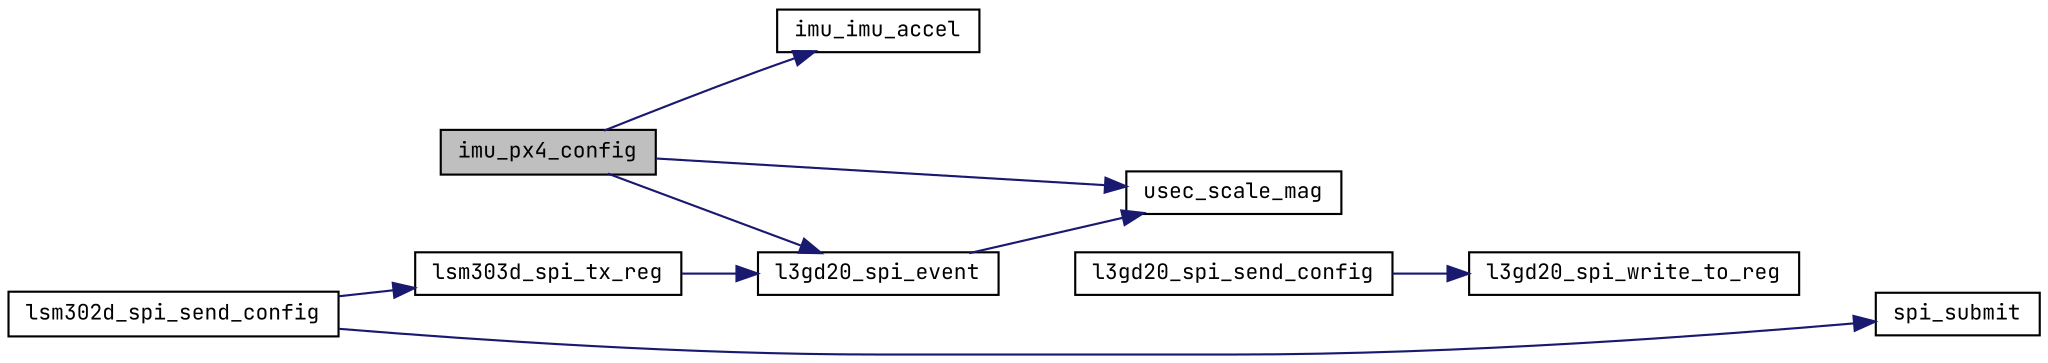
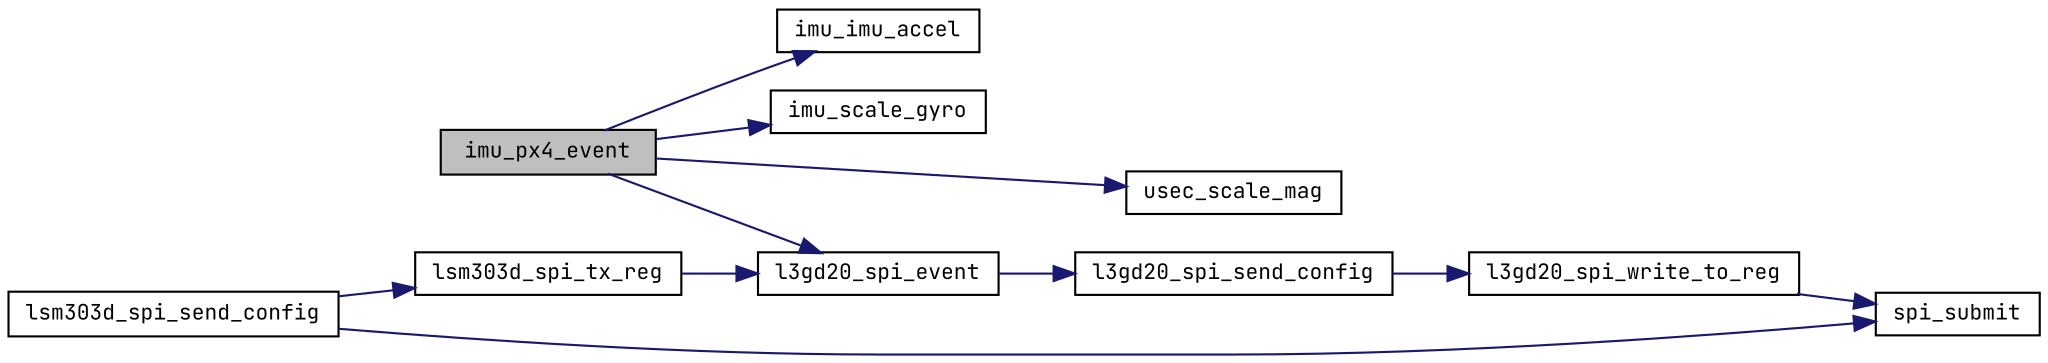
  digraph {
    fontname="JetBrains Mono"
    rankdir=LR
    node [color=black fillcolor=white fontname="JetBrains Mono" fontsize=10 shape=record style=filled]
    edge [color=midnightblue fontname="JetBrains Mono" fontsize=10 labelfontname=FreeSans labelfontsize=10 style=solid]
-   n1 [fillcolor=grey75 fontcolor=black height=0.2 label=imu_px4_config width=0.4]
+   n1 [fillcolor=grey75 fontcolor=black height=0.2 label=imu_px4_event width=0.4]
    n2 [height=0.2 label=imu_imu_accel width=0.4]
+   n3 [height=0.2 label=imu_scale_gyro width=0.4]
    n4 [height=0.2 label=usec_scale_mag width=0.4]
    n5 [height=0.2 label=l3gd20_spi_event width=0.4]
    n6 [height=0.2 label=l3gd20_spi_send_config width=0.4]
    n7 [height=0.2 label=l3gd20_spi_write_to_reg width=0.4]
    n8 [height=0.2 label=spi_submit width=0.4]
-   n9 [height=0.2 label=lsm302d_spi_send_config width=0.4]
+   n9 [height=0.2 label=lsm303d_spi_send_config width=0.4]
    n10 [height=0.2 label=lsm303d_spi_tx_reg width=0.4]
    n1 -> n2
+   n1 -> n3
    n1 -> n4
    n1 -> n5
-   n5 -> n4
+   n5 -> n6
    n6 -> n7
+   n7 -> n8
    n9 -> n8
    n9 -> n10
    n10 -> n5
  }
